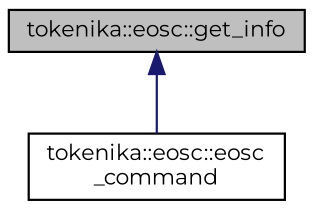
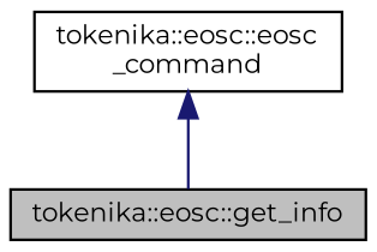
  digraph {
    fontname=Montserrat
    node [color=black fontname=Montserrat fontsize=10 shape=record style=filled]
    n1 [fillcolor=grey75 fontcolor=black height=0.2 label="tokenika::eosc::get_info" width=0.4]
    n2 [fillcolor=white height=0.2 label="tokenika::eosc::eosc\l_command" width=0.4]
-   n1 -> n2 [color=midnightblue dir=back fontname=Montserrat fontsize=10 labelfontname=Helvetica labelfontsize=10 style=solid]
+   n2 -> n1 [color=midnightblue dir=back fontname=Montserrat fontsize=10 labelfontname=Helvetica labelfontsize=10 style=solid]
  }
